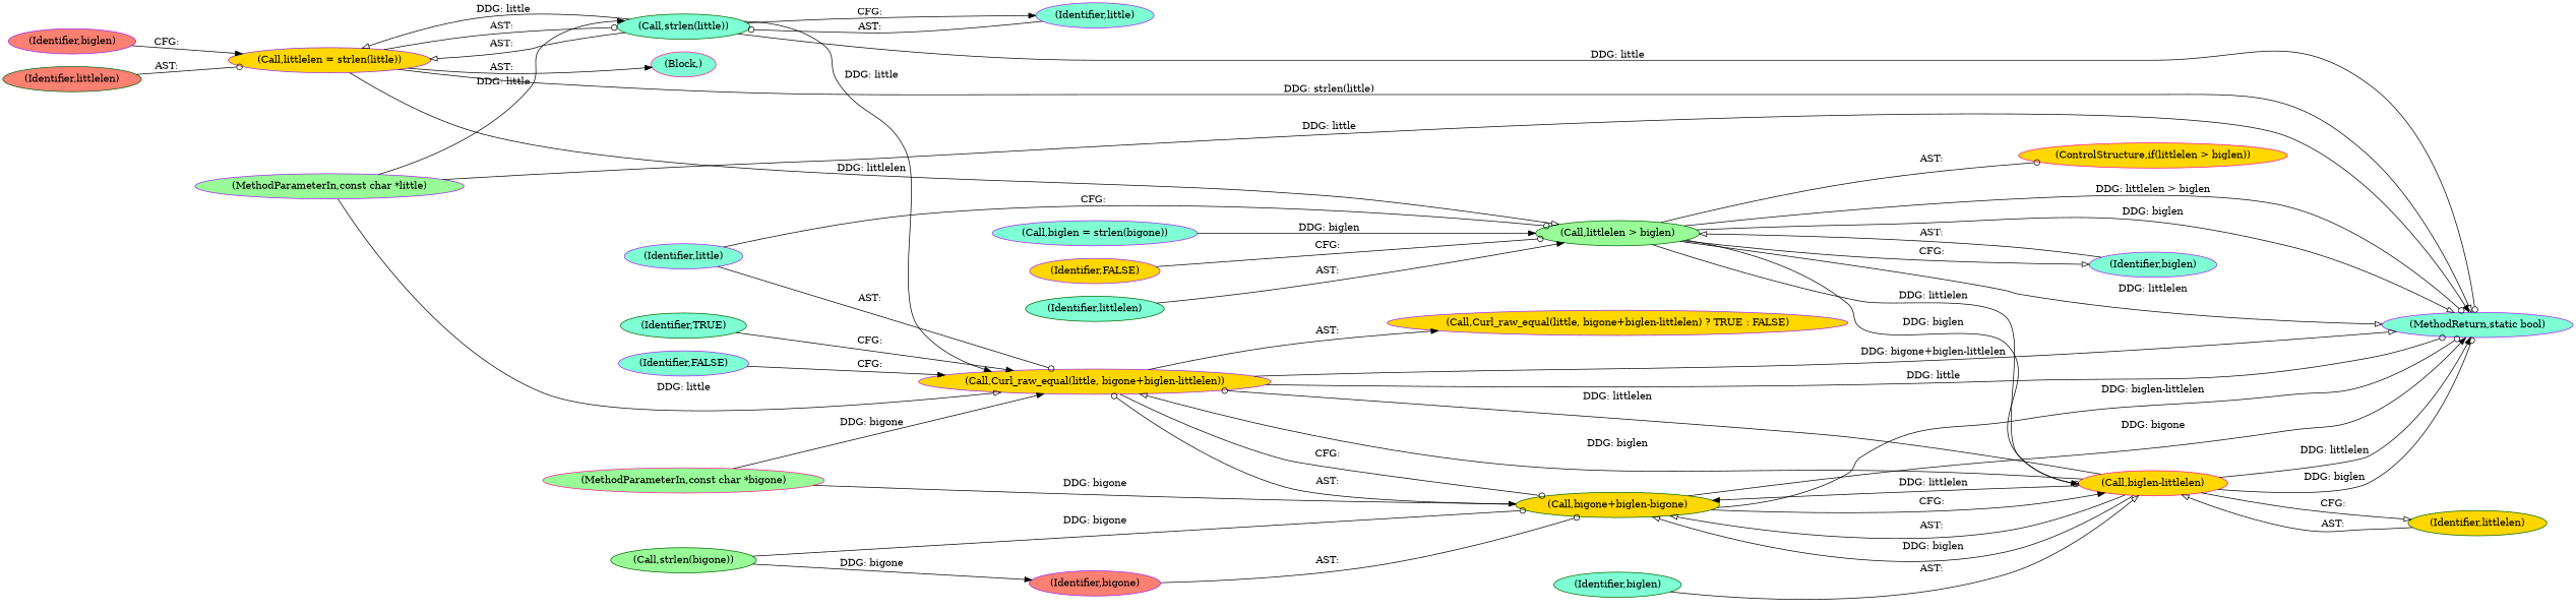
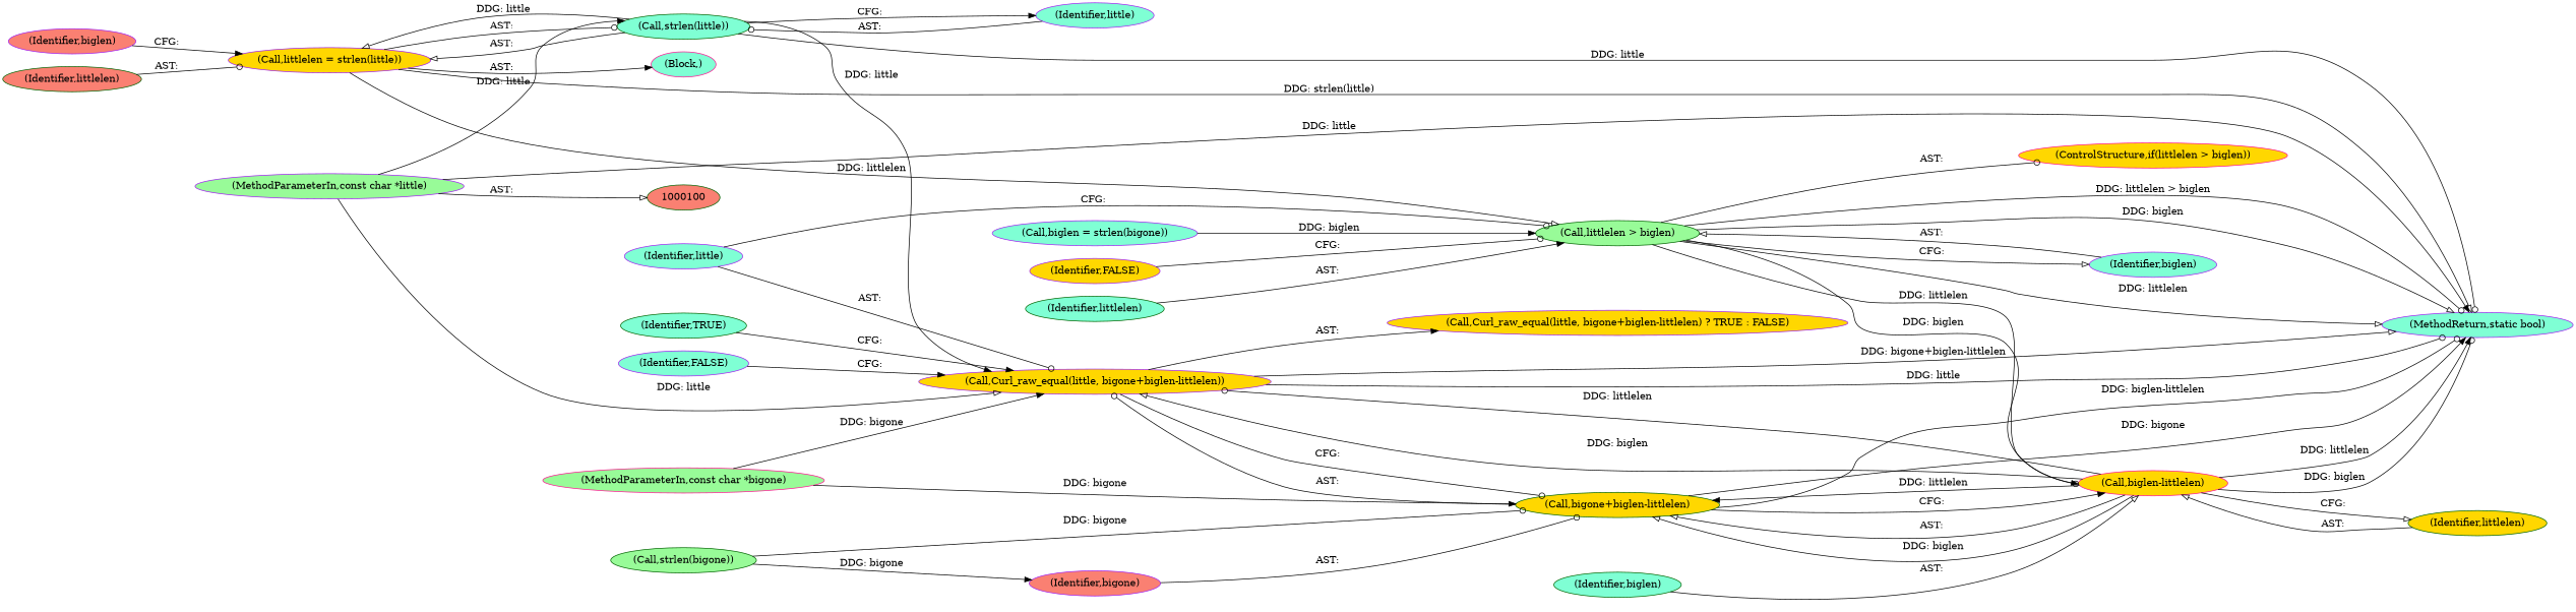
  digraph {
    rankdir=LR
    node [color=purple fillcolor=aquamarine style=filled]
    edge [arrowhead=normal]
    n1 [fillcolor=gold label="(Call,littlelen = strlen(little))"]
    n2 [color=darkgreen label="(Call,strlen(little))"]
    n3 [color=darkgreen fillcolor=palegreen label="(Call,littlelen > biglen)"]
    n4 [label="(MethodReturn,static bool)"]
    n5 [color=deeppink label="(Block,)"]
    n6 [fillcolor=gold label="(Call,Curl_raw_equal(little, bigone+biglen-littlelen))"]
    n7 [label="(Identifier,little)"]
    n8 [color=deeppink fillcolor=gold label="(Call,biglen-littlelen)"]
    n9 [label="(Identifier,biglen)"]
    n10 [color=deeppink fillcolor=gold label="(ControlStructure,if(littlelen > biglen))"]
-   n11 [color=darkgreen fillcolor=gold label="(Call,bigone+biglen-bigone)"]
+   n11 [color=darkgreen fillcolor=gold label="(Call,bigone+biglen-littlelen)"]
    n12 [fillcolor=gold label="(Call,Curl_raw_equal(little, bigone+biglen-littlelen) ? TRUE : FALSE)"]
    n13 [fillcolor=palegreen label="(MethodParameterIn,const char *little)"]
+   1000100 [color=darkgreen fillcolor=salmon]
    n15 [color=darkgreen fillcolor=gold label="(Identifier,littlelen)"]
    n16 [label="(Identifier,FALSE)"]
    n17 [fillcolor=salmon label="(Identifier,biglen)"]
    n18 [label="(Call,biglen = strlen(bigone))"]
    n19 [fillcolor=gold label="(Identifier,FALSE)"]
    n20 [color=darkgreen label="(Identifier,TRUE)"]
    n21 [fillcolor=salmon label="(Identifier,bigone)"]
    n22 [color=darkgreen label="(Identifier,biglen)"]
    n23 [color=darkgreen fillcolor=palegreen label="(Call,strlen(bigone))"]
    n24 [color=darkgreen fillcolor=salmon label="(Identifier,littlelen)"]
    n25 [color=deeppink fillcolor=palegreen label="(MethodParameterIn,const char *bigone)"]
    n26 [color=darkgreen label="(Identifier,littlelen)"]
    n27 [label="(Identifier,little)"]
    n1 -> n2 [arrowhead=odot label="AST: "]
    n1 -> n3 [arrowhead=onormal label="DDG: littlelen"]
    n1 -> n4 [arrowhead=onormal label="DDG: strlen(little)"]
    n1 -> n5 [label="AST: "]
    n2 -> n1 [arrowhead=onormal label="AST: "]
    n2 -> n1 [arrowhead=onormal label="DDG: little"]
    n2 -> n4 [arrowhead=odot label="DDG: little"]
    n2 -> n6 [label="DDG: little"]
    n2 -> n7 [label="CFG: "]
    n3 -> n4 [arrowhead=onormal label="DDG: biglen"]
    n3 -> n4 [arrowhead=onormal label="DDG: littlelen"]
    n3 -> n4 [arrowhead=odot label="DDG: littlelen > biglen"]
    n3 -> n8 [label="DDG: biglen"]
    n3 -> n8 [arrowhead=odot label="DDG: littlelen"]
    n3 -> n9 [arrowhead=onormal label="CFG: "]
    n3 -> n10 [arrowhead=odot label="AST: "]
    n6 -> n4 [arrowhead=odot label="DDG: little"]
    n6 -> n4 [arrowhead=onormal label="DDG: bigone+biglen-littlelen"]
    n6 -> n11 [arrowhead=odot label="CFG: "]
    n6 -> n12 [label="AST: "]
    n7 -> n2 [arrowhead=odot label="AST: "]
    n8 -> n4 [arrowhead=odot label="DDG: biglen"]
    n8 -> n4 [label="DDG: littlelen"]
    n8 -> n6 [arrowhead=onormal label="DDG: biglen"]
    n8 -> n6 [arrowhead=odot label="DDG: littlelen"]
    n8 -> n11 [arrowhead=onormal label="AST: "]
    n8 -> n11 [arrowhead=onormal label="DDG: biglen"]
    n8 -> n11 [label="DDG: littlelen"]
    n8 -> n15 [arrowhead=onormal label="CFG: "]
    n9 -> n3 [arrowhead=onormal label="AST: "]
    n11 -> n4 [label="DDG: bigone"]
    n11 -> n4 [arrowhead=odot label="DDG: biglen-littlelen"]
    n11 -> n6 [arrowhead=odot label="AST: "]
    n11 -> n8 [label="CFG: "]
    n13 -> n2 [label="DDG: little"]
    n13 -> n4 [label="DDG: little"]
    n13 -> n6 [arrowhead=onormal label="DDG: little"]
+   n13 -> 1000100 [arrowhead=onormal label="AST: "]
    n15 -> n8 [arrowhead=onormal label="AST: "]
    n16 -> n6 [label="CFG: "]
    n17 -> n1 [label="CFG: "]
    n18 -> n3 [label="DDG: biglen"]
    n19 -> n3 [arrowhead=odot label="CFG: "]
    n20 -> n6 [label="CFG: "]
    n21 -> n11 [arrowhead=odot label="AST: "]
    n22 -> n8 [arrowhead=onormal label="AST: "]
    n23 -> n11 [arrowhead=odot label="DDG: bigone"]
    n23 -> n21 [label="DDG: bigone"]
    n24 -> n1 [arrowhead=odot label="AST: "]
    n25 -> n6 [label="DDG: bigone"]
    n25 -> n11 [label="DDG: bigone"]
    n26 -> n3 [label="AST: "]
    n27 -> n3 [arrowhead=odot label="CFG: "]
    n27 -> n6 [arrowhead=odot label="AST: "]
  }
